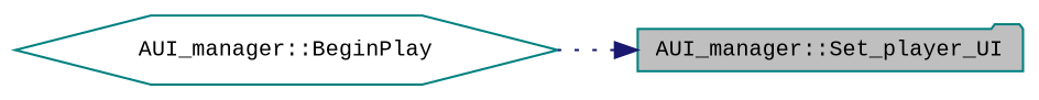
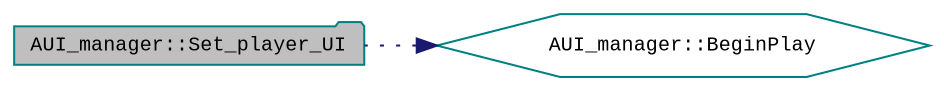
  digraph {
    rankdir=RL
    fontname="Liberation Mono"
    node [color=teal fontname="Liberation Mono" fontsize=10 style=filled]
    n1 [fillcolor=grey75 fontcolor=black height=0.2 label="AUI_manager::Set_player_UI" shape=folder width=0.4]
    n2 [fillcolor=white height=0.2 label="AUI_manager::BeginPlay" shape=hexagon width=0.4]
-   n1 -> n2 [color=midnightblue dir=back fontname="Liberation Mono" fontsize=10 labelfontname=Helvetica labelfontsize=10 style=dotted]
+   n2 -> n1 [color=midnightblue dir=back fontname="Liberation Mono" fontsize=10 labelfontname=Helvetica labelfontsize=10 style=dotted]
  }
